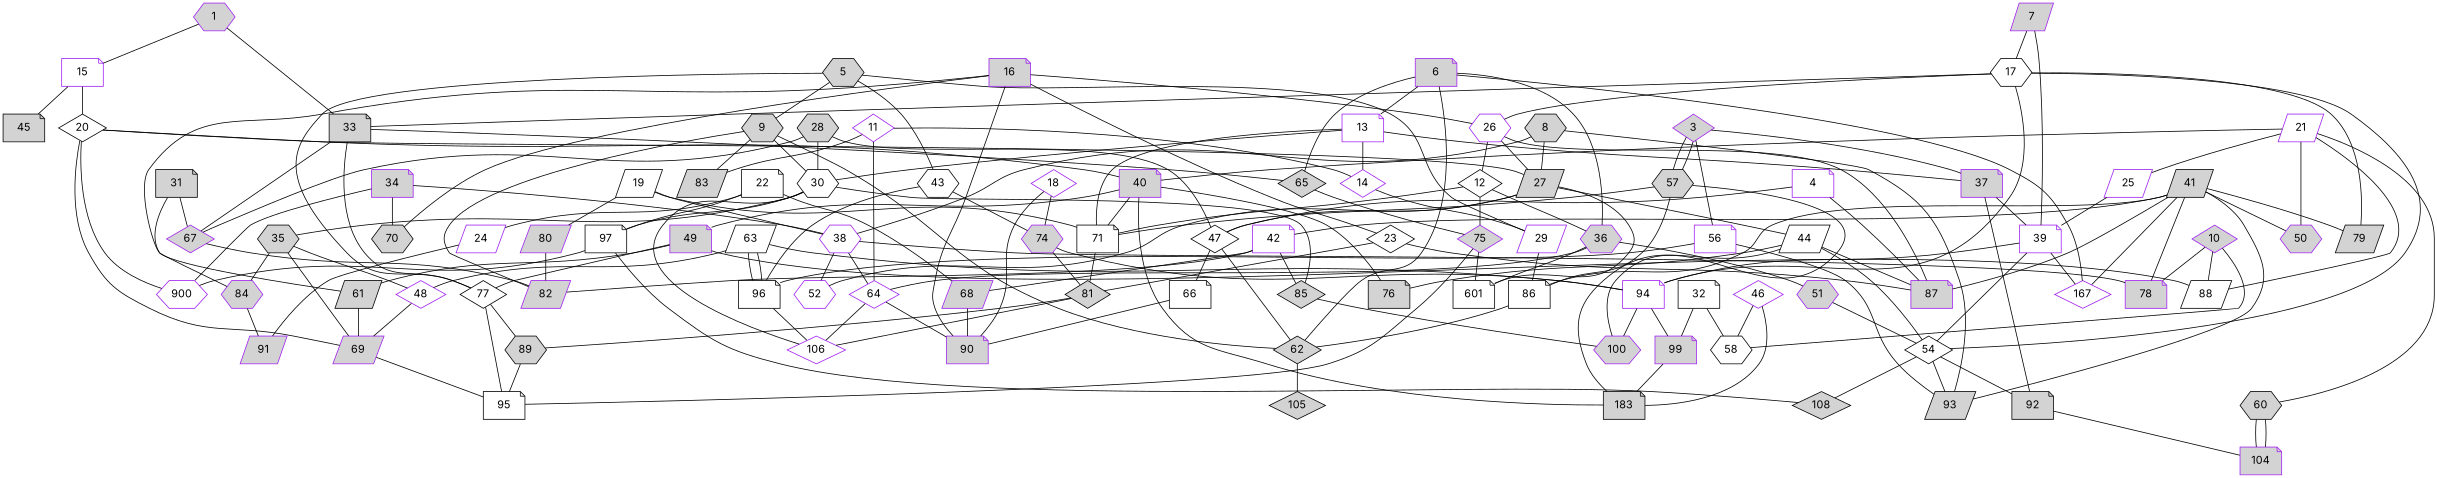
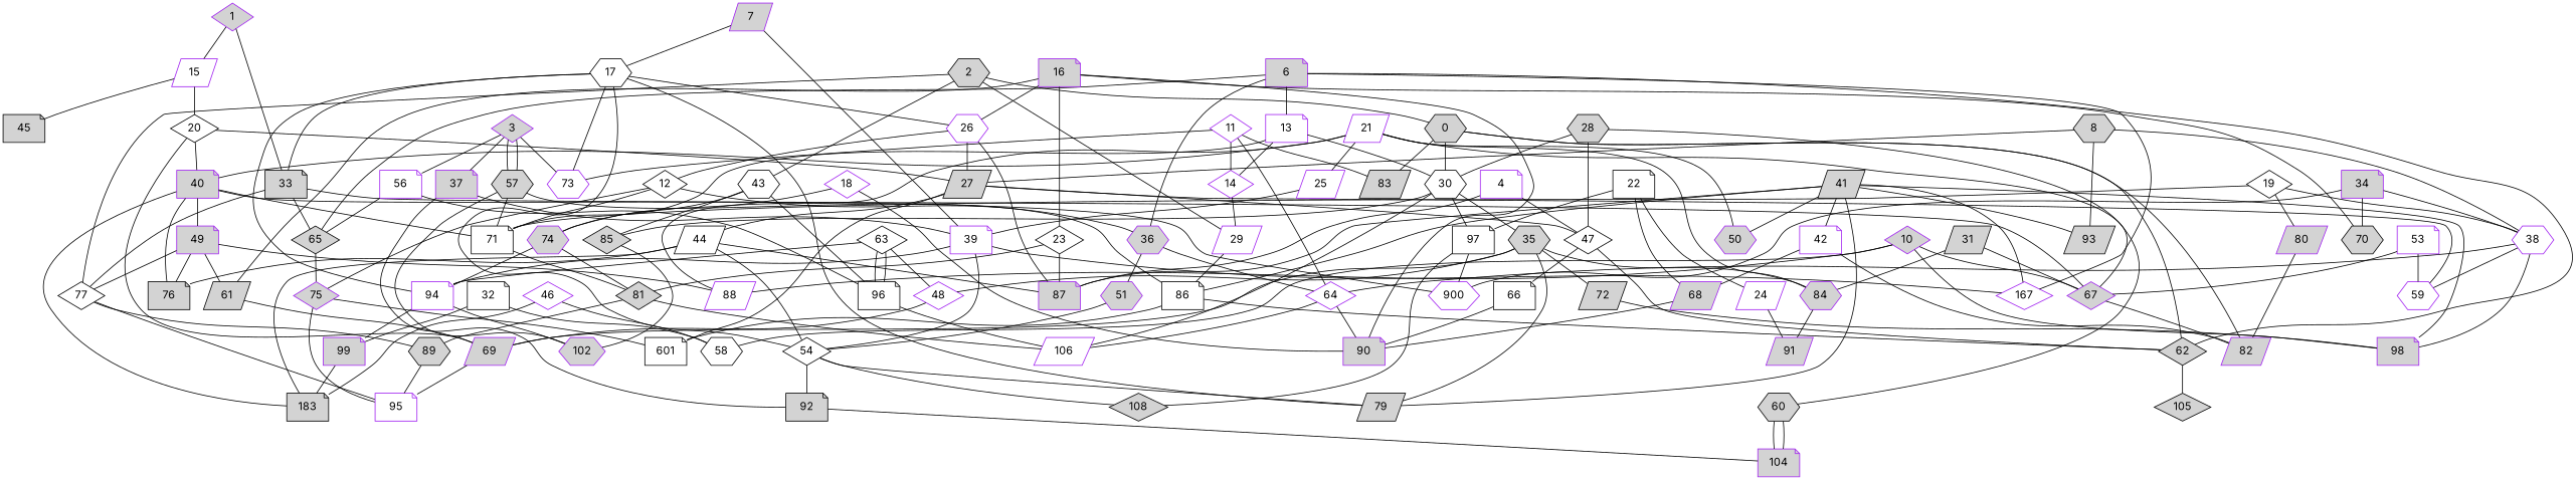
  graph {
    fontname=Inter
    node [color=purple fillcolor=lightgrey fontname=Inter shape=note style=filled]
    edge [fontname=Inter]
-   1 [shape=hexagon]
-   15 [fillcolor=white]
+   1 [shape=diamond]
+   15 [fillcolor=white shape=parallelogram]
    33 [color=black]
    20 [color=black fillcolor=white shape=diamond]
    45 [color=black]
    77 [color=black fillcolor=white shape=diamond]
    65 [color=black shape=diamond]
    67 [shape=diamond]
    27 [color=black shape=parallelogram]
-   59 [fillcolor=white shape=hexagon label=52]
+   59 [fillcolor=white shape=hexagon]
    47 [color=black fillcolor=white shape=diamond]
    44 [color=black fillcolor=white shape=parallelogram]
    n13 [color=black fillcolor=white label=601]
    3 [shape=diamond]
    37
    57 [color=black shape=hexagon]
+   73 [fillcolor=white shape=hexagon]
    56 [fillcolor=white]
    39 [fillcolor=white]
    92 [color=black]
    71 [color=black fillcolor=white]
    86 [color=black fillcolor=white]
-   102 [shape=hexagon label=100]
+   102 [shape=hexagon]
    4 [fillcolor=white]
    87
    62 [color=black shape=diamond]
    66 [color=black fillcolor=white]
    94 [fillcolor=white]
    99
-   5 [color=black shape=hexagon]
-   9 [color=black shape=hexagon]
+   5 [color=black shape=hexagon label=2]
+   9 [color=black shape=hexagon label=0]
    43 [color=black fillcolor=white shape=hexagon]
    29 [fillcolor=white shape=parallelogram]
    30 [color=black fillcolor=white shape=hexagon]
    82 [shape=parallelogram]
    83 [color=black shape=parallelogram]
    74 [shape=hexagon]
    85 [color=black shape=diamond]
    96 [color=black fillcolor=white]
    54 [color=black fillcolor=white shape=diamond]
    79 [color=black shape=parallelogram]
    108 [color=black shape=diamond]
    89 [color=black shape=hexagon]
-   95 [color=black fillcolor=white]
+   95 [fillcolor=white]
    36 [shape=hexagon]
    6
    n47 [fillcolor=white label=167 shape=diamond]
    13 [fillcolor=white]
    25 [fillcolor=white shape=parallelogram]
    64 [fillcolor=white shape=diamond]
    51 [shape=hexagon]
    105 [color=black shape=diamond]
    75 [shape=diamond]
    7 [shape=parallelogram]
    17 [color=black fillcolor=white shape=hexagon]
    26 [fillcolor=white shape=hexagon]
    8 [color=black shape=hexagon]
    38 [fillcolor=white shape=hexagon]
    93 [color=black shape=parallelogram]
-   98 [label=78]
+   98
    97 [color=black fillcolor=white]
    35 [color=black shape=hexagon]
-   106 [fillcolor=white shape=diamond]
+   106 [fillcolor=white shape=parallelogram]
    10 [shape=diamond]
    58 [color=black fillcolor=white shape=hexagon]
-   88 [color=black fillcolor=white shape=parallelogram]
+   88 [fillcolor=white shape=parallelogram]
    11 [fillcolor=white shape=diamond]
    14 [fillcolor=white shape=diamond]
    90
    12 [color=black fillcolor=white shape=diamond]
    81 [color=black shape=diamond]
    40
    69 [shape=parallelogram]
    n74 [fillcolor=white label=900 shape=hexagon]
    23 [color=black fillcolor=white shape=diamond]
    16
    61 [color=black shape=parallelogram]
    70 [color=black shape=hexagon]
    18 [fillcolor=white shape=diamond]
-   19 [color=black fillcolor=white shape=parallelogram]
+   19 [color=black fillcolor=white shape=diamond]
    80 [shape=parallelogram]
    50 [shape=hexagon]
    49
    76 [color=black]
    n85 [color=black label=183]
    21 [fillcolor=white shape=parallelogram]
    60 [color=black shape=hexagon]
    84 [shape=hexagon]
    104
    91 [shape=parallelogram]
    22 [color=black fillcolor=white]
    24 [fillcolor=white shape=parallelogram]
    68 [shape=parallelogram]
    46 [fillcolor=white shape=diamond]
    28 [color=black shape=hexagon]
    48 [fillcolor=white shape=diamond]
-   31 [color=black]
+   72 [color=black shape=parallelogram]
+   31 [color=black shape=parallelogram]
    32 [color=black fillcolor=white]
    34
+   53 [fillcolor=white]
    41 [color=black shape=parallelogram]
    42 [fillcolor=white]
-   63 [color=black fillcolor=white shape=parallelogram]
+   63 [color=black fillcolor=white shape=diamond]
    1 -- 15
    1 -- 33
    15 -- 20
    15 -- 45
    33 -- 77
    33 -- 65
    33 -- 67
    20 -- 27
    20 -- 40
    20 -- 69
-   20 -- n74
+   40 -- n74
    77 -- 89
    77 -- 95
    65 -- 75
    67 -- 82
    27 -- 59
    27 -- 47
    27 -- 44
    27 -- n13
    47 -- 62
    47 -- 66
    44 -- 87
    44 -- 54
    44 -- 76
    44 -- n85
    3 -- 37
    3 -- 57
    3 -- 57
+   3 -- 73
    3 -- 56
    37 -- 39
    37 -- 92
    57 -- 71
    57 -- 86
    57 -- 102
-   56 -- 93
+   56 -- 65
    56 -- 96
    39 -- 94
    39 -- 54
    39 -- n47
    92 -- 104
    71 -- 81
-   36 -- n13
+   86 -- n13
    86 -- 62
    4 -- 47
    4 -- 87
    62 -- 105
    66 -- 90
    94 -- 102
    94 -- 99
    99 -- n85
    5 -- 77
    5 -- 9
    5 -- 43
    5 -- 29
    9 -- 62
    9 -- 30
    9 -- 82
    9 -- 83
    43 -- 74
-   42 -- 85
+   43 -- 85
    43 -- 96
    29 -- 86
    30 -- 85
    30 -- 97
    30 -- 35
    30 -- 106
    74 -- 94
    74 -- 81
    85 -- 102
    96 -- 106
    54 -- 92
-   54 -- 93
+   54 -- 79
    54 -- 108
    89 -- 95
    36 -- 64
    36 -- 51
    6 -- 65
    6 -- 62
    6 -- 36
    6 -- n47
    6 -- 13
-   13 -- 37
    13 -- 71
    13 -- 30
    13 -- 14
    25 -- 39
    64 -- 106
    64 -- 90
    51 -- 54
    75 -- n13
    75 -- 95
    7 -- 39
    7 -- 17
    17 -- 33
+   17 -- 73
    17 -- 94
    17 -- 54
    17 -- 79
    17 -- 26
    26 -- 27
    26 -- 87
    26 -- 12
    8 -- 27
    8 -- 38
    8 -- 93
    38 -- 59
    38 -- 64
    38 -- 98
    97 -- 108
    97 -- n74
+   35 -- 79
    35 -- 69
    35 -- 84
    35 -- 48
+   35 -- 72
+   10 -- 67
    10 -- 98
    10 -- 58
    10 -- 88
+   11 -- 73
    11 -- 83
    11 -- 64
    11 -- 14
    14 -- 29
    12 -- 71
    12 -- 36
    12 -- 75
    81 -- 89
    81 -- 106
    40 -- 71
    40 -- 49
    40 -- 76
    40 -- n85
    69 -- 95
    23 -- 87
    23 -- 81
    16 -- 26
    16 -- 90
    16 -- 23
    16 -- 61
    16 -- 70
    61 -- 69
    18 -- 74
    18 -- 90
    19 -- 71
    19 -- 38
    19 -- 80
    80 -- 82
    49 -- 77
    49 -- 88
    49 -- 61
+   49 -- 76
    21 -- 25
    21 -- 88
    21 -- 40
    21 -- 50
    21 -- 60
+   21 -- 84
    60 -- 104
    60 -- 104
    84 -- 91
    22 -- 97
    22 -- 24
    22 -- 68
    24 -- 91
    68 -- 90
    46 -- 58
    46 -- n85
    28 -- 67
    28 -- 47
    28 -- 30
    48 -- 69
+   72 -- 98
    31 -- 67
    31 -- 84
    32 -- 99
    32 -- 58
    34 -- 38
    34 -- n74
    34 -- 70
+   53 -- 67
+   53 -- 59
    41 -- 86
    41 -- 87
    41 -- 79
    41 -- n47
    41 -- 93
    41 -- 98
    41 -- 50
    41 -- 42
    42 -- 82
    42 -- 68
    63 -- 94
    63 -- 96
    63 -- 96
    63 -- 48
  }
